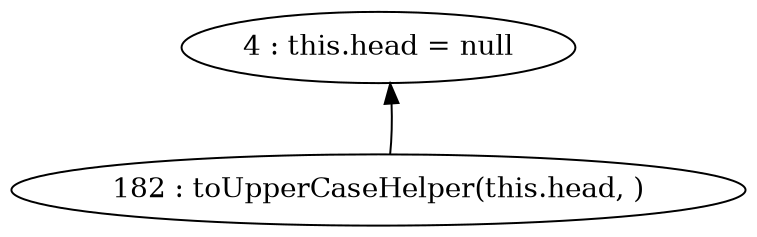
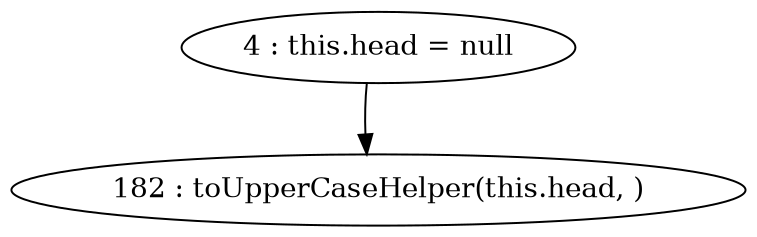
  digraph {
    fontname="DejaVu Serif"
    node [fontname="DejaVu Serif"]
    "4 : this.head = null"
    "182 : toUpperCaseHelper(this.head, )"
-   "182 : toUpperCaseHelper(this.head, )" -> "4 : this.head = null" [fontname="DejaVu Serif"]
+   "4 : this.head = null" -> "182 : toUpperCaseHelper(this.head, )" [fontname="DejaVu Serif"]
  }
